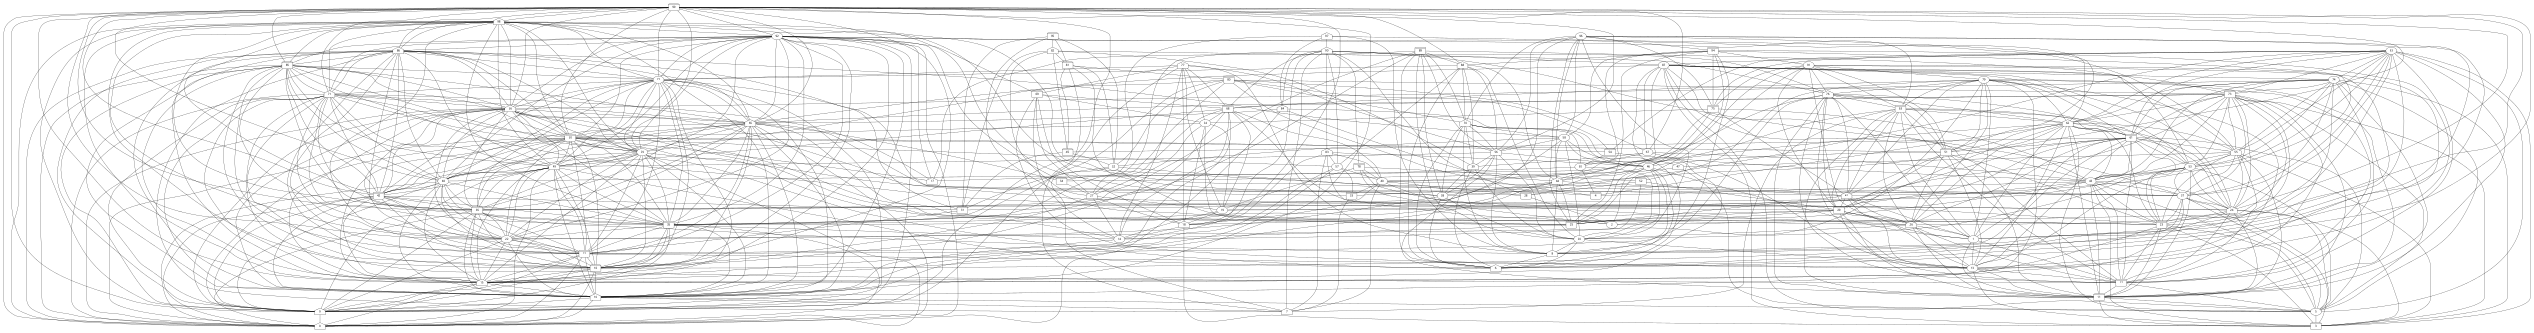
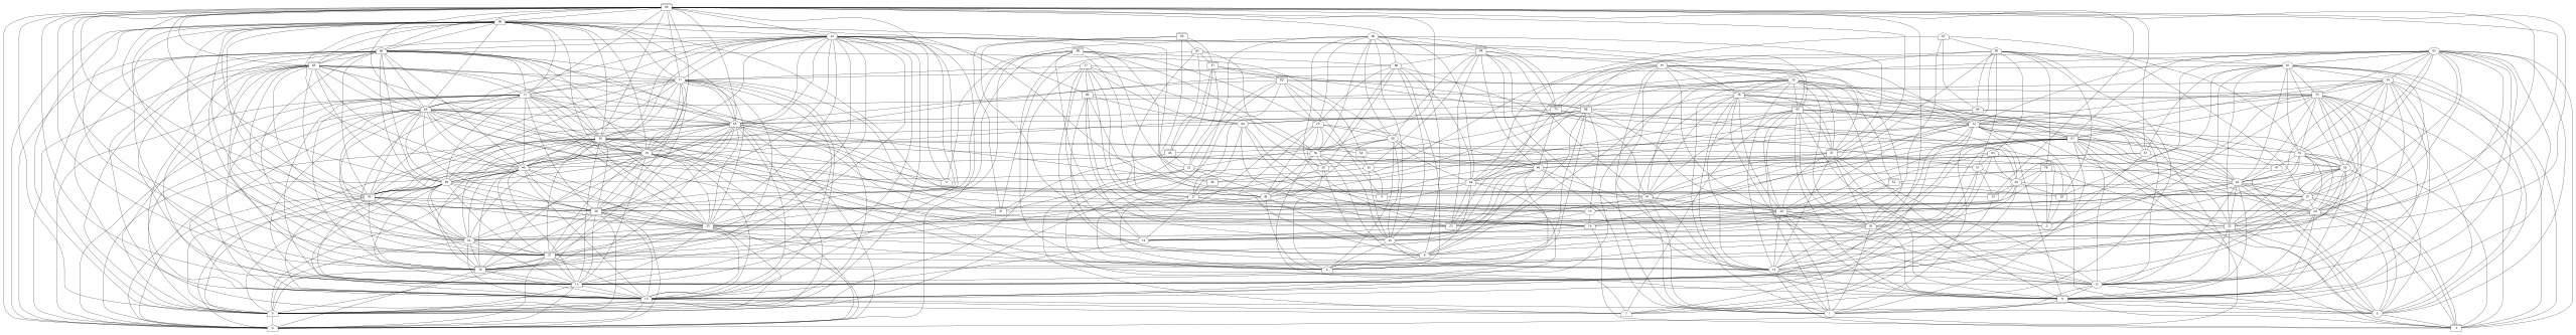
  digraph {
    fontname="Open Sans"
    rankdir=BT
    node [fontname="Open Sans" shape=house]
    edge [arrowhead=both fontname="Open Sans"]
    0
    9
    10
    15
    16 [shape=cylinder]
    21 [shape=cylinder]
    35 [shape=cylinder]
    36 [shape=cylinder]
    42 [shape=cylinder]
    48 [shape=ellipse]
    49
    59 [shape=ellipse]
    60 [shape=cylinder]
    65
    66
    71
    84
    85 [shape=cylinder]
    86
    92 [shape=ellipse]
    98
    99 [shape=cylinder]
    80 [shape=cylinder]
    77
    22 [shape=ellipse]
    72 [shape=ellipse]
    79 [shape=ellipse]
    14 [shape=ellipse]
    57 [shape=ellipse]
    68 [shape=cylinder]
    23 [shape=cylinder]
    37 [shape=ellipse]
    87 [shape=ellipse]
    44
    24
    27
    76
    31 [shape=cylinder]
    89 [shape=cylinder]
    96 [shape=ellipse]
    90
    73 [shape=cylinder]
    58 [shape=ellipse]
    62
    56
    64 [shape=ellipse]
    74 [shape=ellipse]
    97
    81 [shape=cylinder]
    52 [shape=cylinder]
    38 [shape=ellipse]
    88
    91 [shape=ellipse]
    69 [shape=cylinder]
    18
    19 [shape=ellipse]
    25 [shape=cylinder]
    83
    61 [shape=cylinder]
    93 [shape=ellipse]
    43 [shape=ellipse]
    55
    53 [shape=ellipse]
    78 [shape=cylinder]
    32 [shape=ellipse]
    40 [shape=ellipse]
    46 [shape=ellipse]
    75 [shape=cylinder]
    82
    34 [shape=cylinder]
    95 [shape=cylinder]
    45 [shape=cylinder]
    94 [shape=cylinder]
    70
    63 [shape=cylinder]
    1 [shape=ellipse]
    11 [shape=cylinder]
-   12 [shape=cylinder]
+   12 [shape=ellipse]
    13 [shape=ellipse]
    26
    29 [shape=cylinder]
    41
    51 [shape=cylinder]
    20 [shape=ellipse]
    67 [shape=ellipse]
    54 [shape=cylinder]
    30 [shape=ellipse]
    39
    2 [shape=ellipse]
    28 [shape=cylinder]
    3 [shape=cylinder]
    5 [shape=ellipse]
    47
    4 [shape=cylinder]
    6
    8
    7
    33 [shape=cylinder]
    17
    0 -> 9
    0 -> 10
    0 -> 15
    0 -> 16
    0 -> 21
    0 -> 35
    0 -> 36
    0 -> 42
    0 -> 48
    0 -> 49
    0 -> 59
    0 -> 60
    0 -> 65
    0 -> 66
    0 -> 71
    0 -> 84
    0 -> 85
    0 -> 86
    0 -> 92
    0 -> 98
    0 -> 99
    9 -> 10
    9 -> 15
    9 -> 16
    9 -> 21
    9 -> 35
    9 -> 36
    9 -> 42
    9 -> 48
    9 -> 49
    9 -> 60
    9 -> 65
    9 -> 66
    9 -> 71
    9 -> 85
    9 -> 86
    9 -> 92
    9 -> 98
    9 -> 99
    9 -> 80
    9 -> 77
    9 -> 22
    9 -> 72
    10 -> 15
    10 -> 16
    10 -> 21
    10 -> 35
    10 -> 36
    10 -> 42
    10 -> 48
    10 -> 49
    10 -> 59
    10 -> 65
    10 -> 66
    10 -> 71
    10 -> 85
    10 -> 86
    10 -> 92
    10 -> 98
    10 -> 99
    10 -> 22
    10 -> 72
    10 -> 79
    10 -> 14
    10 -> 57
    10 -> 68
    15 -> 16
    15 -> 21
    15 -> 35
    15 -> 36
    15 -> 42
    15 -> 48
    15 -> 49
    15 -> 59
    15 -> 60
    15 -> 66
    15 -> 71
    15 -> 85
    15 -> 86
    15 -> 92
    15 -> 98
    15 -> 99
    15 -> 22
    15 -> 72
    15 -> 57
    15 -> 23
    15 -> 37
    15 -> 87
    15 -> 44
    16 -> 21
    16 -> 35
    16 -> 36
    16 -> 42
    16 -> 48
    16 -> 49
    16 -> 59
    16 -> 60
    16 -> 65
    16 -> 71
    16 -> 85
    16 -> 86
    16 -> 92
    16 -> 98
    16 -> 99
    16 -> 22
    16 -> 72
    16 -> 68
    16 -> 24
    16 -> 27
    21 -> 35
    21 -> 36
    21 -> 42
    21 -> 48
    21 -> 49
    21 -> 59
    21 -> 60
    21 -> 65
    21 -> 66
    21 -> 85
    21 -> 86
    21 -> 92
    21 -> 98
    21 -> 99
    21 -> 22
    21 -> 72
    21 -> 76
    21 -> 31
    35 -> 36
    35 -> 42
    35 -> 48
    35 -> 49
    35 -> 59
    35 -> 60
    35 -> 65
    35 -> 66
    35 -> 71
    35 -> 86
    35 -> 92
    35 -> 98
    35 -> 99
    35 -> 72
    35 -> 44
    35 -> 89
    35 -> 96
    35 -> 90
    36 -> 42
    36 -> 48
    36 -> 49
    36 -> 59
    36 -> 60
    36 -> 65
    36 -> 66
    36 -> 71
    36 -> 85
    36 -> 92
    36 -> 98
    36 -> 99
    36 -> 72
    36 -> 89
    36 -> 73
    36 -> 58
    42 -> 48
    42 -> 49
    42 -> 59
    42 -> 60
    42 -> 65
    42 -> 66
    42 -> 71
    42 -> 85
    42 -> 86
    42 -> 98
    42 -> 99
    42 -> 72
    48 -> 49
    48 -> 59
    48 -> 60
    48 -> 65
    48 -> 66
    48 -> 71
    48 -> 85
    48 -> 86
    48 -> 92
    48 -> 99
    48 -> 72
    48 -> 62
    49 -> 59
    49 -> 60
    49 -> 65
    49 -> 66
    49 -> 71
    49 -> 85
    49 -> 86
    49 -> 92
    49 -> 98
    49 -> 72
    49 -> 68
    49 -> 56
    59 -> 60
    59 -> 65
    59 -> 66
    59 -> 71
    59 -> 85
    59 -> 86
    59 -> 92
    59 -> 98
    59 -> 99
    59 -> 80
    59 -> 72
    60 -> 65
    60 -> 66
    60 -> 71
    60 -> 85
    60 -> 86
    60 -> 92
    60 -> 98
    60 -> 99
    60 -> 72
    60 -> 64
    65 -> 66
    65 -> 71
    65 -> 84
    65 -> 85
    65 -> 86
    65 -> 92
    65 -> 98
    65 -> 99
    65 -> 72
    65 -> 87
    65 -> 73
    66 -> 71
    66 -> 85
    66 -> 86
    66 -> 92
    66 -> 98
    66 -> 99
    66 -> 72
    66 -> 74
    71 -> 85
    71 -> 86
    71 -> 92
    71 -> 98
    71 -> 99
    71 -> 72
    84 -> 90
    84 -> 97
    85 -> 86
    85 -> 92
    85 -> 98
    85 -> 99
    86 -> 92
    86 -> 98
    86 -> 99
    92 -> 98
    92 -> 99
    98 -> 99
    80 -> 81
    22 -> 35
    22 -> 36
    22 -> 42
    22 -> 48
    22 -> 49
    22 -> 59
    22 -> 60
    22 -> 65
    22 -> 66
    22 -> 71
    22 -> 85
    22 -> 92
    22 -> 98
    22 -> 99
    22 -> 52
    22 -> 38
    72 -> 85
    72 -> 86
    72 -> 92
    72 -> 98
    72 -> 99
    72 -> 77
    72 -> 88
    79 -> 91
    14 -> 35
    14 -> 60
    14 -> 77
    14 -> 79
    14 -> 68
    14 -> 27
    14 -> 69
    14 -> 18
    14 -> 19
    14 -> 25
    57 -> 60
    57 -> 90
    57 -> 88
    57 -> 83
    68 -> 77
    68 -> 79
    68 -> 90
    68 -> 73
    68 -> 69
    23 -> 65
    23 -> 37
    23 -> 87
    23 -> 24
    23 -> 62
    23 -> 74
    23 -> 61
    23 -> 93
    23 -> 43
    23 -> 55
    23 -> 53
    23 -> 78
    23 -> 32
    37 -> 65
    37 -> 98
    37 -> 90
    37 -> 73
    37 -> 74
    37 -> 93
    37 -> 43
    37 -> 55
    37 -> 53
    37 -> 40
    87 -> 90
    87 -> 93
    44 -> 84
    44 -> 96
    44 -> 58
    44 -> 88
    44 -> 91
    44 -> 46
    44 -> 75
    24 -> 66
    24 -> 85
    24 -> 99
    24 -> 37
    24 -> 87
    24 -> 73
    24 -> 62
    24 -> 61
    24 -> 93
    24 -> 43
    24 -> 55
    24 -> 53
    27 -> 80
    27 -> 68
    27 -> 64
    27 -> 69
    27 -> 82
    27 -> 34
    76 -> 79
    76 -> 90
    76 -> 91
    76 -> 82
    31 -> 42
    31 -> 86
    31 -> 53
    31 -> 32
    31 -> 82
    31 -> 95
    31 -> 45
    90 -> 97
    73 -> 80
    73 -> 87
    73 -> 74
    73 -> 93
    58 -> 86
    58 -> 96
    58 -> 94
    58 -> 70
    62 -> 92
    62 -> 79
    62 -> 76
    62 -> 73
    62 -> 74
    62 -> 93
    62 -> 63
    56 -> 99
    56 -> 77
    56 -> 89
    56 -> 96
    56 -> 58
    56 -> 88
    56 -> 70
    64 -> 77
    64 -> 68
    64 -> 69
    64 -> 75
    74 -> 87
    74 -> 93
    81 -> 82
    81 -> 95
    52 -> 79
    52 -> 78
    38 -> 98
    38 -> 72
    38 -> 44
    38 -> 89
    38 -> 56
    38 -> 70
    38 -> 63
    38 -> 39
    88 -> 99
    88 -> 89
    88 -> 94
    91 -> 94
    69 -> 92
    69 -> 77
    18 -> 77
    18 -> 27
    18 -> 90
    18 -> 64
    18 -> 69
    18 -> 19
    18 -> 83
    18 -> 40
    18 -> 29
    19 -> 77
    19 -> 68
    19 -> 27
    19 -> 64
    19 -> 61
    19 -> 43
    19 -> 78
    25 -> 66
    25 -> 44
    25 -> 96
    25 -> 64
    25 -> 91
    25 -> 43
    25 -> 46
    25 -> 95
    25 -> 94
    25 -> 29
    25 -> 41
    83 -> 90
    61 -> 79
    61 -> 76
    61 -> 73
    61 -> 62
    61 -> 74
    61 -> 93
    61 -> 63
    43 -> 87
    43 -> 73
    43 -> 62
    43 -> 74
    43 -> 61
    43 -> 55
    43 -> 53
    43 -> 75
    43 -> 67
    43 -> 54
    55 -> 87
    55 -> 73
    55 -> 62
    55 -> 74
    55 -> 97
    55 -> 61
    55 -> 93
    53 -> 87
    53 -> 89
    53 -> 73
    53 -> 74
    53 -> 61
    53 -> 93
    53 -> 55
    53 -> 63
    78 -> 90
    32 -> 80
    32 -> 58
    32 -> 81
    32 -> 95
    32 -> 45
    40 -> 57
    40 -> 68
    40 -> 87
    40 -> 76
    40 -> 83
    40 -> 78
    46 -> 58
    46 -> 56
    46 -> 83
    46 -> 75
    46 -> 94
    46 -> 70
    46 -> 51
    75 -> 96
    75 -> 91
    75 -> 93
    75 -> 94
    82 -> 95
    34 -> 65
    34 -> 92
    34 -> 97
    34 -> 47
    45 -> 81
    45 -> 61
    45 -> 82
    94 -> 96
    70 -> 80
    70 -> 89
    70 -> 96
    70 -> 88
    63 -> 92
    63 -> 79
    63 -> 76
    63 -> 91
    1 -> 79
    1 -> 76
    1 -> 62
    1 -> 91
    1 -> 61
    1 -> 93
    1 -> 46
    1 -> 63
    1 -> 11
    1 -> 12
-   13 -> 1
+   1 -> 13
    1 -> 26
    1 -> 29
    1 -> 41
    11 -> 79
    11 -> 23
    11 -> 24
    11 -> 76
    11 -> 73
    11 -> 62
    11 -> 56
    11 -> 74
    11 -> 93
    11 -> 43
    11 -> 55
    11 -> 53
    11 -> 63
    11 -> 12
    11 -> 13
    11 -> 26
    11 -> 29
    11 -> 51
    12 -> 71
    12 -> 79
    12 -> 23
    12 -> 24
    12 -> 76
    12 -> 73
    12 -> 74
    12 -> 61
    12 -> 93
    12 -> 43
    12 -> 55
    12 -> 63
    12 -> 13
    12 -> 26
    12 -> 29
    12 -> 51
    13 -> 21
    13 -> 79
    13 -> 76
    13 -> 62
    13 -> 91
    13 -> 69
    13 -> 61
    13 -> 53
    13 -> 94
    13 -> 26
    13 -> 29
    13 -> 41
    13 -> 51
    13 -> 20
    13 -> 67
    26 -> 66
    26 -> 99
    26 -> 79
    26 -> 62
    26 -> 91
    26 -> 61
    26 -> 40
    26 -> 63
    26 -> 29
    26 -> 41
    26 -> 51
    29 -> 68
    29 -> 76
    29 -> 62
    29 -> 52
    29 -> 91
    29 -> 61
    29 -> 63
    29 -> 41
    29 -> 51
    41 -> 98
    41 -> 79
    41 -> 44
    41 -> 76
    41 -> 75
    41 -> 94
    41 -> 63
    41 -> 51
    51 -> 60
    51 -> 79
    51 -> 76
    51 -> 96
    51 -> 62
    51 -> 91
    51 -> 61
    51 -> 63
    20 -> 89
    20 -> 96
    20 -> 58
    20 -> 56
    20 -> 38
    20 -> 88
    20 -> 53
    20 -> 46
    20 -> 26
    20 -> 30
    20 -> 39
    67 -> 99
    67 -> 80
    67 -> 87
    54 -> 60
    54 -> 80
    54 -> 93
    30 -> 94
    30 -> 70
    30 -> 67
    30 -> 54
    39 -> 56
    39 -> 88
    39 -> 82
    39 -> 70
    39 -> 67
    2 -> 73
    2 -> 83
    2 -> 78
    2 -> 46
    2 -> 29
    2 -> 28
    28 -> 90
    28 -> 81
    28 -> 52
    28 -> 93
    28 -> 40
    3 -> 23
    3 -> 37
    3 -> 87
    3 -> 24
    3 -> 73
    3 -> 74
    3 -> 18
+   3 -> 61
    3 -> 93
    3 -> 43
    3 -> 55
    3 -> 11
    3 -> 13
    3 -> 5
    5 -> 10
    5 -> 23
    5 -> 37
    5 -> 87
    5 -> 24
    5 -> 73
    5 -> 62
    5 -> 74
    5 -> 61
    5 -> 93
    5 -> 43
    5 -> 53
    5 -> 11
    5 -> 12
    5 -> 47
    47 -> 84
    47 -> 55
    4 -> 80
    4 -> 62
    4 -> 43
    4 -> 32
    4 -> 30
    6 -> 49
    6 -> 59
    6 -> 99
    6 -> 89
    6 -> 96
    6 -> 73
    6 -> 58
    6 -> 38
    6 -> 88
    6 -> 46
    6 -> 70
    6 -> 20
    6 -> 39
    6 -> 8
    8 -> 36
    8 -> 77
    8 -> 37
    8 -> 44
    8 -> 96
    8 -> 56
    8 -> 97
    8 -> 61
    8 -> 46
    8 -> 94
    8 -> 70
    8 -> 20
    7 -> 10
    7 -> 86
    7 -> 90
    7 -> 81
    7 -> 83
    7 -> 32
    7 -> 40
    7 -> 63
    7 -> 33
    33 -> 59
    33 -> 99
    33 -> 57
    33 -> 40
    17 -> 60
    17 -> 71
    17 -> 92
    17 -> 89
    17 -> 30
  }
